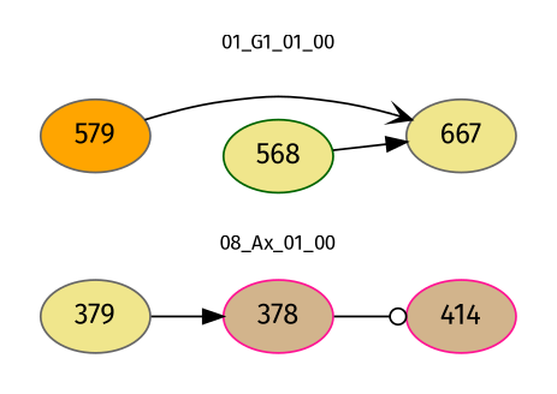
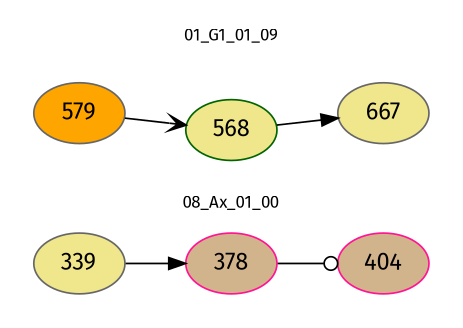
  digraph {
    fontname="Fira Sans"
    rankdir=LR
    node [color=gray40 fillcolor=khaki fontname="Fira Sans" style=filled]
    edge [arrowhead=normal color=black fontname="Fira Sans"]
-   n1 [label=379]
+   n1 [label=339]
    n2 [color=deeppink fillcolor=tan label=378]
-   n3 [color=deeppink fillcolor=tan label=414]
+   n3 [color=deeppink fillcolor=tan label=404]
    n4 [fillcolor=orange label=579]
    n5 [color=darkgreen label=568]
    n6 [label=667]
    subgraph cluster_1 {
      color=white
      fontsize=10
      label="08_Ax_01_00"
      n1
      n2
      n3
    }
    subgraph cluster_2 {
      color=white
      fontsize=10
-     label="01_G1_01_00"
+     label="01_G1_01_09"
      n4
      n5
      n6
    }
    n1 -> n2
    n2 -> n3 [arrowhead=odot]
-   n4 -> n6 [arrowhead=vee]
+   n4 -> n5 [arrowhead=vee]
    n5 -> n6
  }
